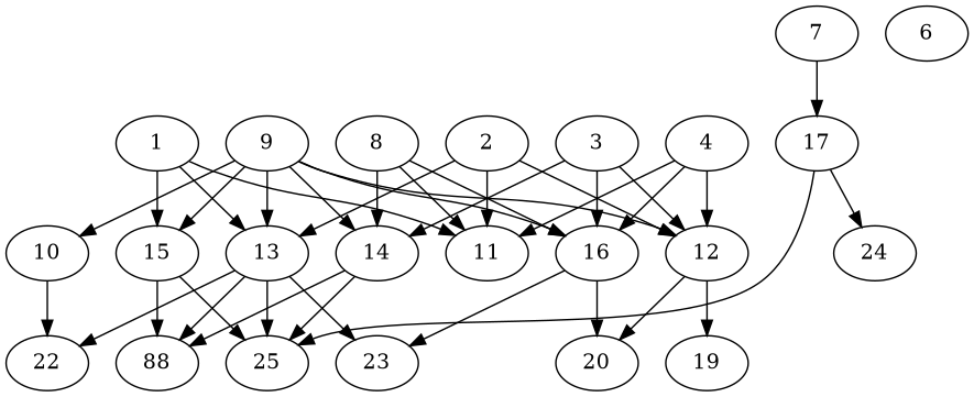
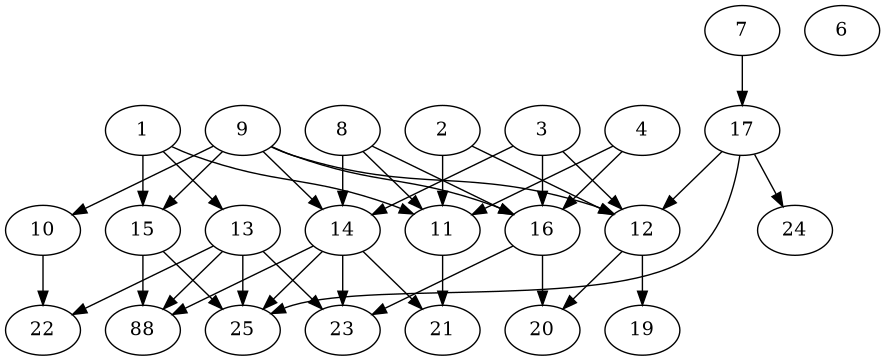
  digraph {
    node [alpha=0.06]
    1 [alpha=0.01 expect_size=28505088]
    11 [expect_size=32732160]
    13 [expect_size=46487552]
    15 [alpha=0.15 expect_size=16587776]
+   21 [alpha=0.00 expect_size=45541376]
    22 [alpha=0.12 expect_size=11843584]
    n7 [alpha=0.15 expect_size=9863168 label=88]
    23 [alpha=0.18 expect_size=5529600]
    25 [expect_size=46564352]
    2 [alpha=0.05 expect_size=31020032]
    12 [alpha=0.17 expect_size=34481152]
    19 [alpha=0.10 expect_size=17227776]
    20 [alpha=0.00 expect_size=23487488]
    3 [alpha=0.07 expect_size=40375296]
    14 [alpha=0.12 expect_size=15426560]
    16 [alpha=0.07 expect_size=11154432]
    4 [alpha=0.00 expect_size=25431040]
    6 [alpha=0.01 expect_size=26278912]
    7 [alpha=0.18 expect_size=26772480]
    17 [alpha=0.04 expect_size=14360576]
    24 [alpha=0.13 expect_size=19391488]
    8 [alpha=0.03 expect_size=27365376]
    9 [alpha=0.03 expect_size=6205440]
    10 [alpha=0.09 expect_size=27635712]
    1 -> 11
    1 -> 13
    1 -> 15
+   11 -> 21
    13 -> 22
    13 -> n7
    13 -> 23
    13 -> 25
    15 -> n7
    15 -> 25
    2 -> 11
-   2 -> 13
    2 -> 12
    12 -> 19
    12 -> 20
    3 -> 12
    3 -> 14
    3 -> 16
+   14 -> 21
    14 -> n7
+   14 -> 23
    14 -> 25
    16 -> 23
    16 -> 20
    4 -> 11
-   4 -> 12
+   17 -> 12
    4 -> 16
    7 -> 17
    17 -> 25
    17 -> 24
    8 -> 11
    8 -> 14
    8 -> 16
-   9 -> 13
    9 -> 15
    9 -> 12
    9 -> 14
    9 -> 16
    9 -> 10
    10 -> 22
  }
